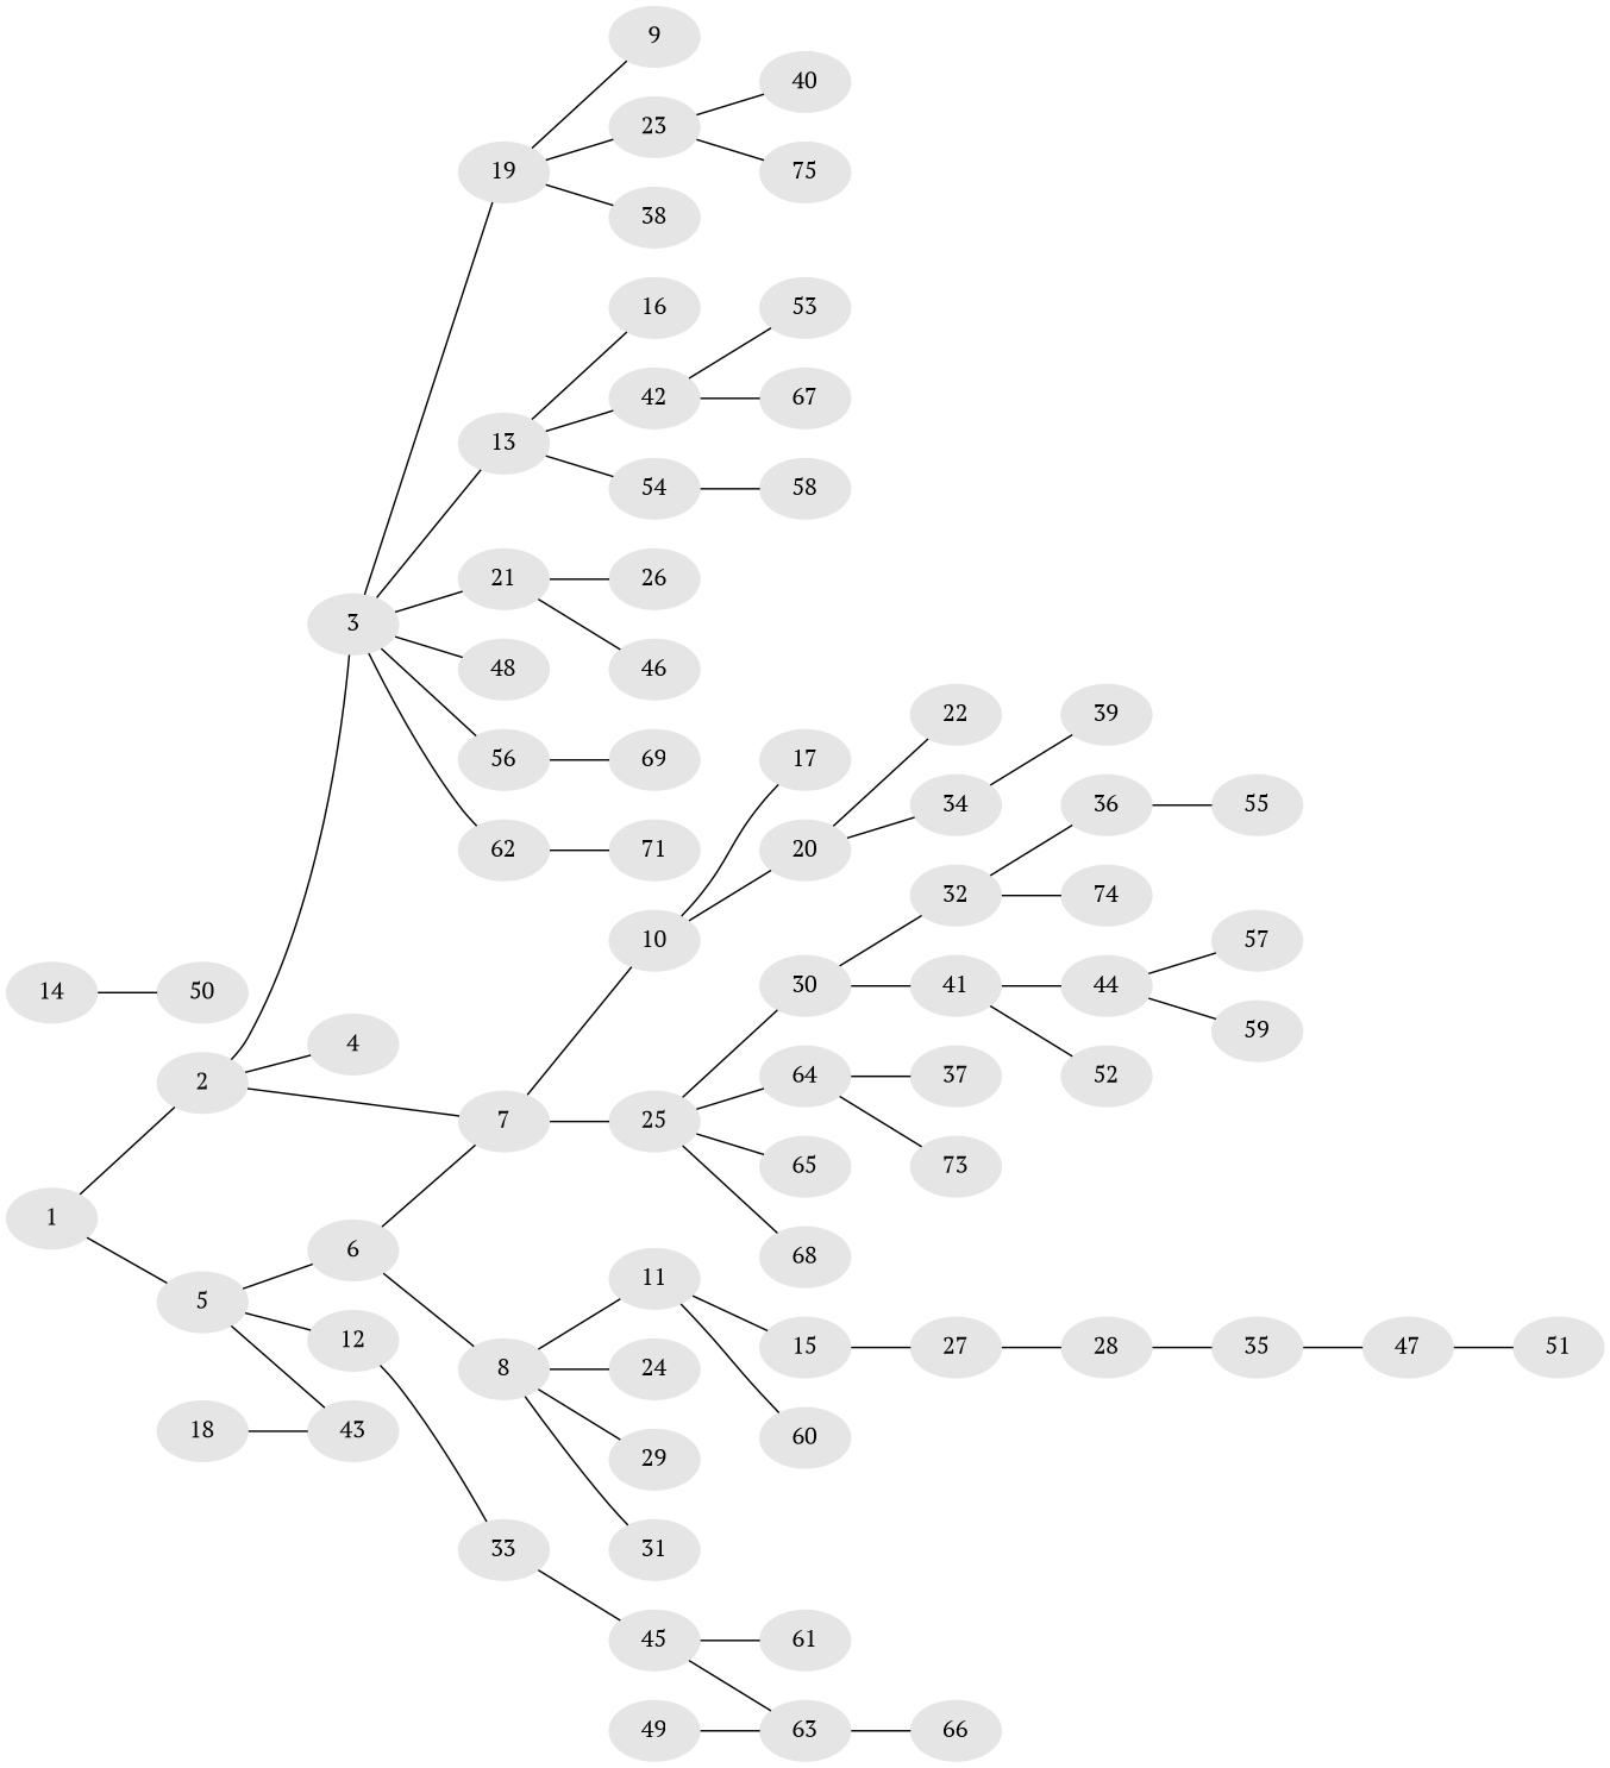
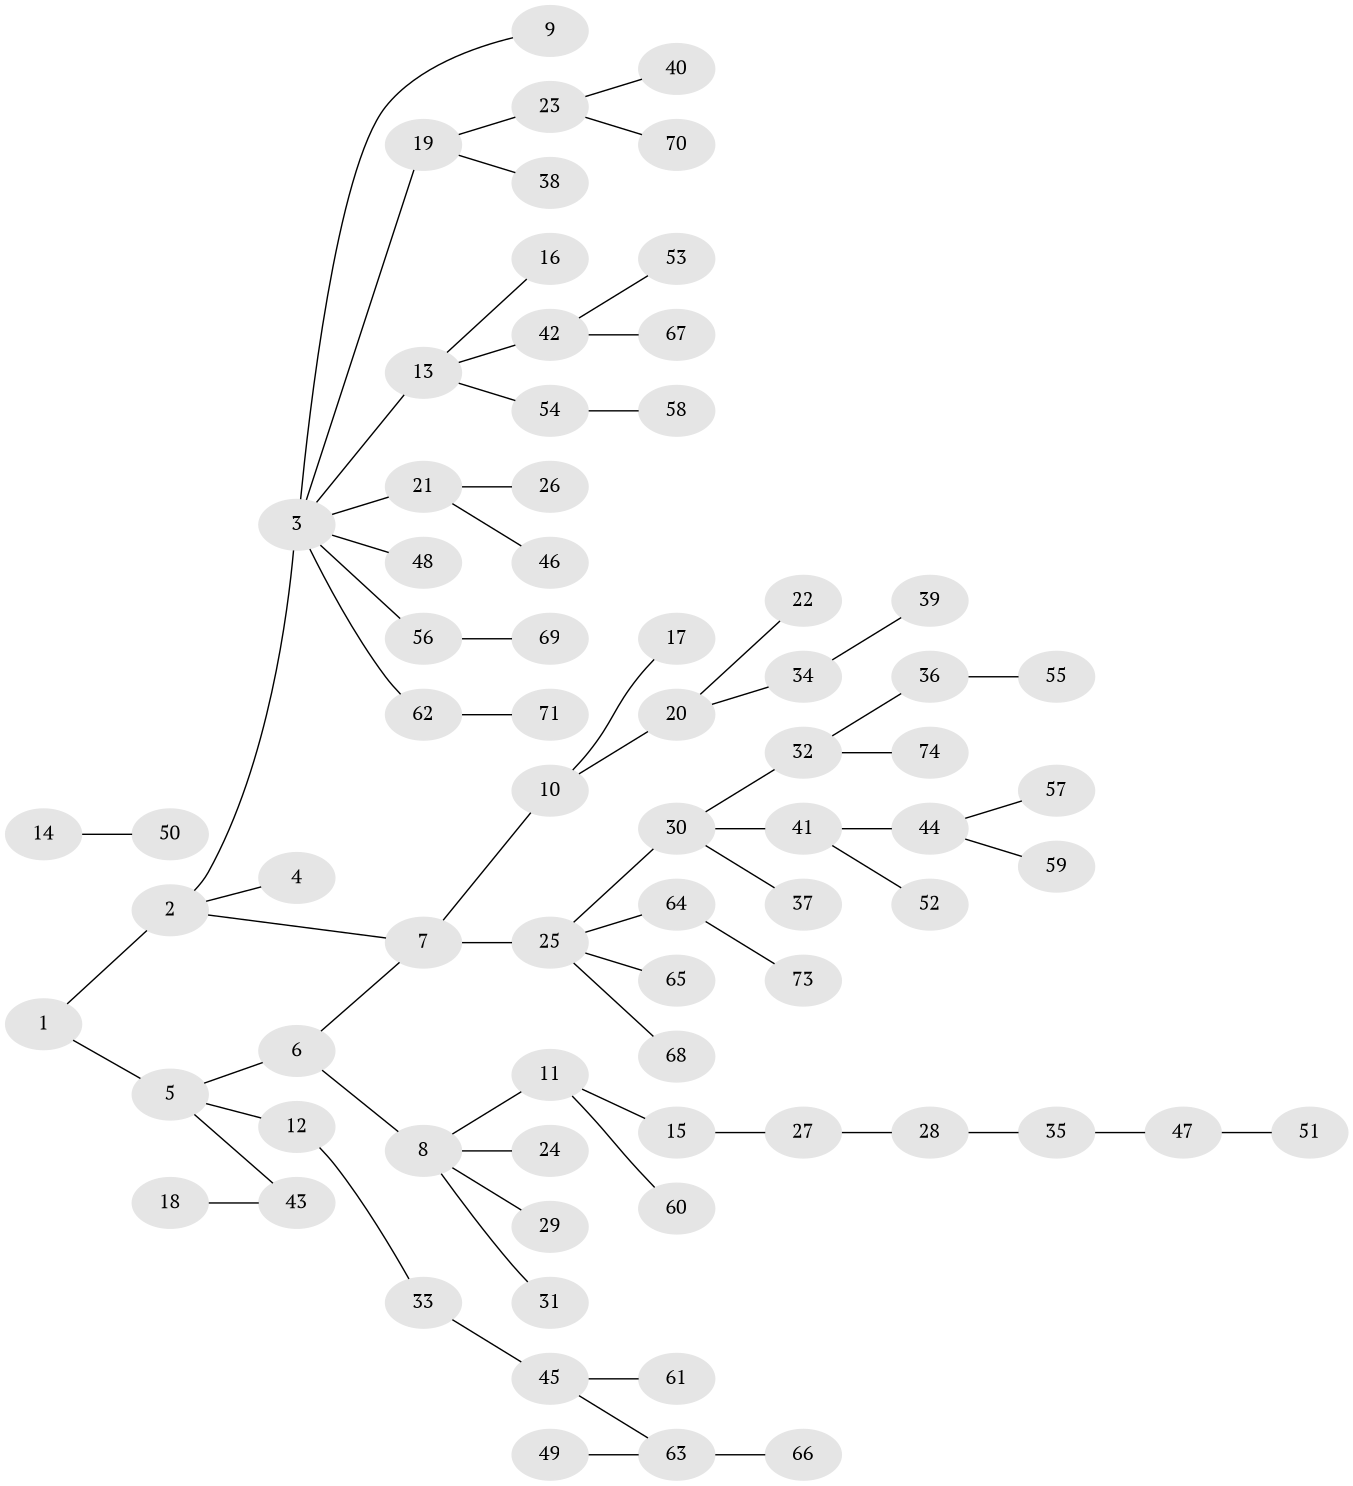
  graph {
    fontname="PT Serif"
    rankdir=LR
    node [color=gray90 fontname="PT Serif" style=filled]
    edge [fontname="PT Serif"]
    1
    2
    5
    3
    4
    7
    6
    12
    43
    9
    13
    19
    21
    48
    56
    62
    14
    50
    16
    42
    54
    23
    38
    26
    46
    69
    71
    8
    33
    18
    10
    25
    11
    24
    29
    31
    17
    20
    30
    64
    65
    68
    15
    60
    22
    34
    27
    45
    53
    67
    58
    28
    40
-   70 [label=75]
+   70
    39
    32
    37
    41
    73
    35
    47
    36
    74
    44
    52
    55
    61
    63
    51
    57
    59
    49
    66
    1 -- 2
    1 -- 5
    2 -- 3
    2 -- 4
    2 -- 7
    5 -- 6
    5 -- 12
    5 -- 43
-   19 -- 9
+   3 -- 9
    3 -- 13
    3 -- 19
    3 -- 21
    3 -- 48
    3 -- 56
    3 -- 62
    7 -- 10
    7 -- 25
    6 -- 7
    6 -- 8
    12 -- 33
    13 -- 16
    13 -- 42
    13 -- 54
    19 -- 23
    19 -- 38
    21 -- 26
    21 -- 46
    56 -- 69
    62 -- 71
    14 -- 50
    42 -- 53
    42 -- 67
    54 -- 58
    23 -- 40
    23 -- 70
    8 -- 11
    8 -- 24
    8 -- 29
    8 -- 31
    33 -- 45
    18 -- 43
    10 -- 17
    10 -- 20
    25 -- 30
    25 -- 64
    25 -- 65
    25 -- 68
    11 -- 15
    11 -- 60
    20 -- 22
    20 -- 34
    30 -- 32
-   64 -- 37
+   30 -- 37
    30 -- 41
    64 -- 73
    15 -- 27
    34 -- 39
    27 -- 28
    45 -- 61
    45 -- 63
    28 -- 35
    32 -- 36
    32 -- 74
    41 -- 44
    41 -- 52
    35 -- 47
    47 -- 51
    36 -- 55
    44 -- 57
    44 -- 59
    63 -- 66
    49 -- 63
  }
